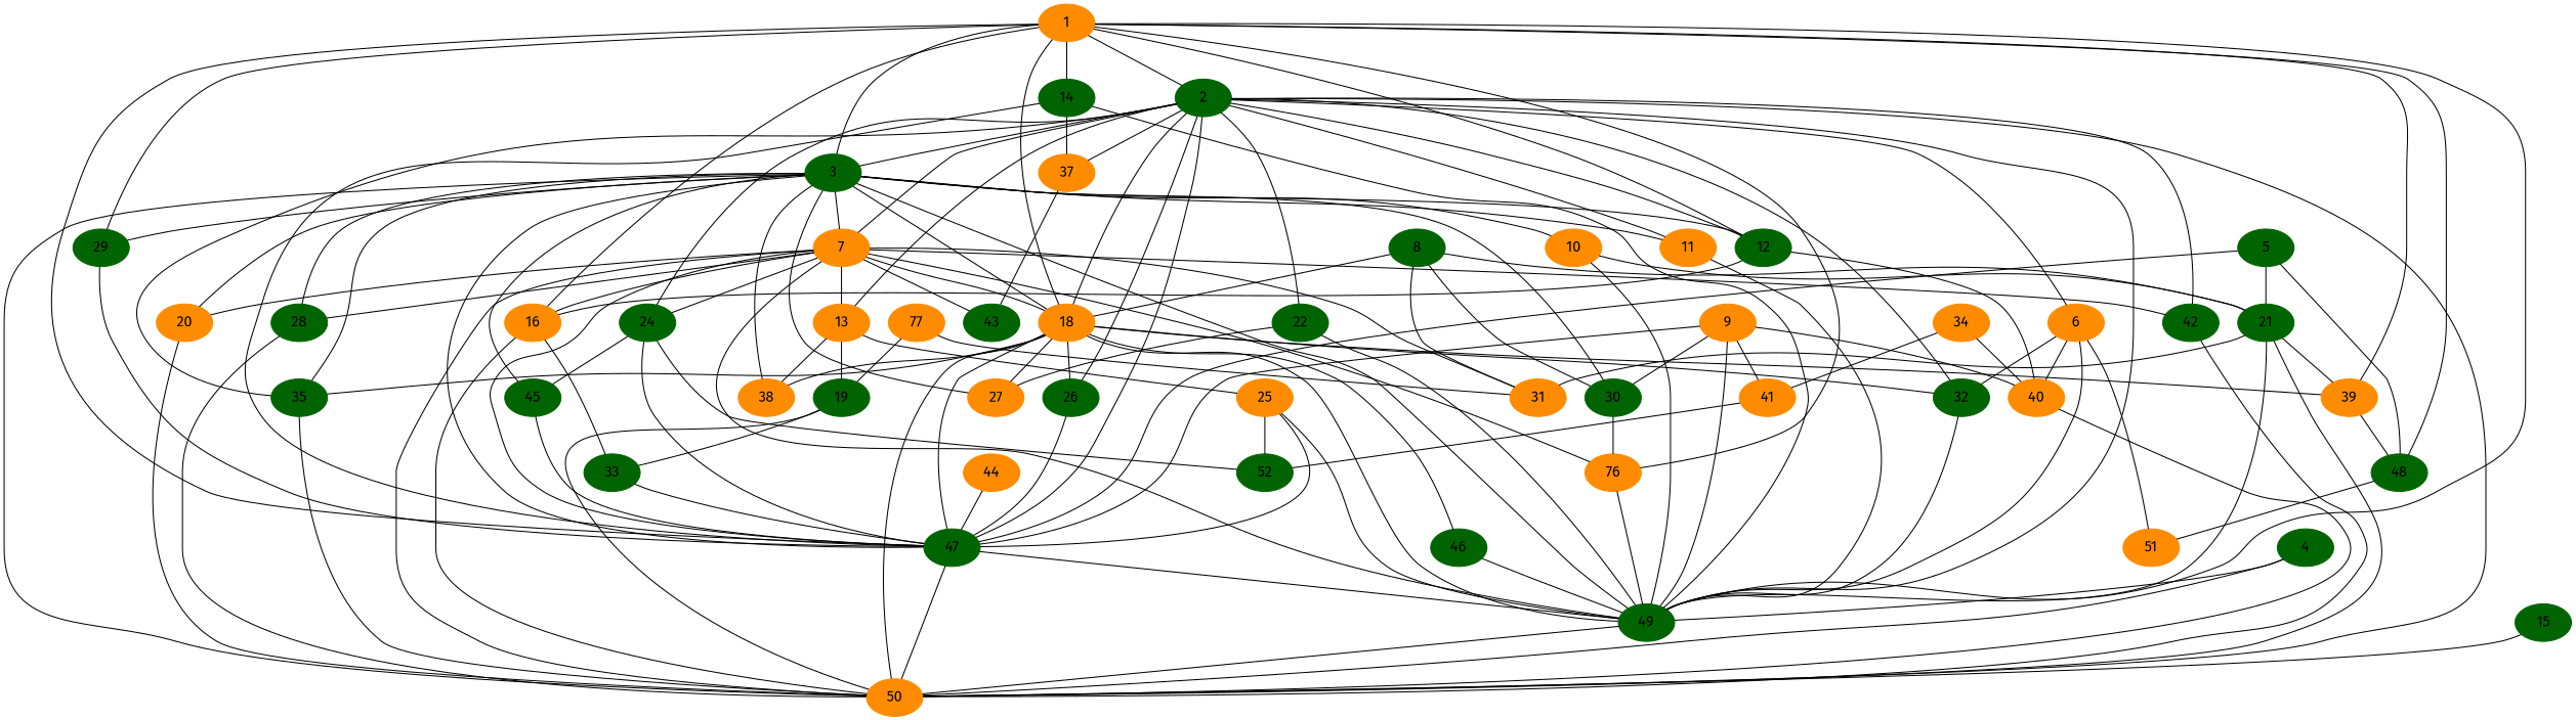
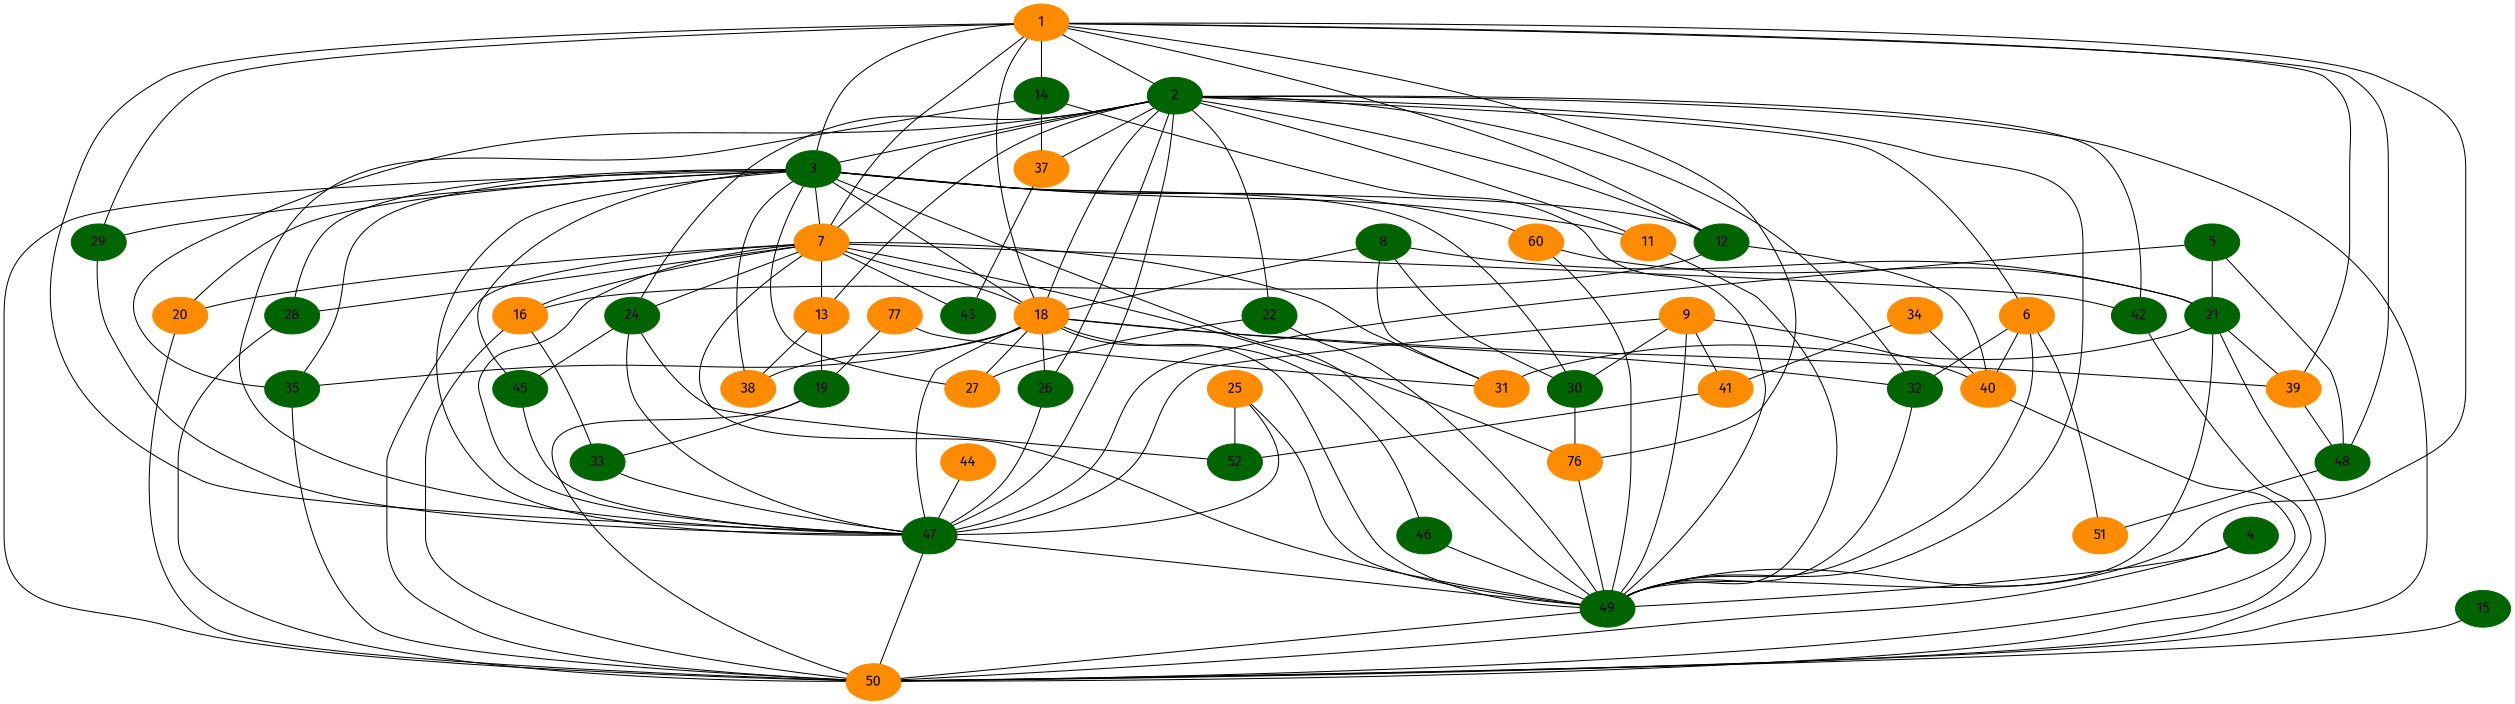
  graph {
    fontname="Fira Sans"
    node [color=darkgreen fontname="Fira Sans" style=filled]
    edge [fontname="Fira Sans" weight=1.0]
    1 [color=darkorange]
    2
    3
    7 [color=darkorange]
    12
    14
    18 [color=darkorange]
    29
    n9 [color=darkorange label=76]
    39 [color=darkorange]
    47
    48
    49
    50 [color=darkorange]
    6 [color=darkorange]
    11 [color=darkorange]
    13 [color=darkorange]
    22
    24
    26
    32
    35
    37 [color=darkorange]
    42
-   10 [color=darkorange]
+   10 [color=darkorange label=60]
    20 [color=darkorange]
    27 [color=darkorange]
    28
    30
    38 [color=darkorange]
    45
    16 [color=darkorange]
    31 [color=darkorange]
    43
    40 [color=darkorange]
    46
    51 [color=darkorange]
    19
    25 [color=darkorange]
    52
    21
    4
    5
    33
    8
    9 [color=darkorange]
    41 [color=darkorange]
    15
    n49 [color=darkorange label=77]
    34 [color=darkorange]
    44 [color=darkorange]
    1 -- 2 [weight=2.0]
    1 -- 3 [weight=2.0]
-   1 -- 16
+   1 -- 7
    1 -- 12
    1 -- 14
    1 -- 18
    1 -- 29
    1 -- n9
    1 -- 39
    1 -- 47
    1 -- 48
    1 -- 49
    2 -- 3 [weight=4.0]
    2 -- 7 [weight=3.0]
    2 -- 12
    2 -- 18 [weight=2.0]
    2 -- 47 [weight=4.0]
    2 -- 49 [weight=3.0]
    2 -- 50 [weight=3.0]
    2 -- 6
    2 -- 11
    2 -- 13
    2 -- 22
    2 -- 24
    2 -- 26
    2 -- 32 [weight=2.0]
    2 -- 35
    2 -- 37 [weight=2.0]
    2 -- 42
    3 -- 7 [weight=2.0]
    3 -- 12
    3 -- 18 [weight=2.0]
    3 -- 29
    3 -- 47 [weight=2.0]
    3 -- 49 [weight=2.0]
    3 -- 50 [weight=2.0]
    3 -- 11
    3 -- 35
    3 -- 10
    3 -- 20
    3 -- 27
    3 -- 28
    3 -- 30
    3 -- 38
    3 -- 45
    7 -- 18
    7 -- n9
    7 -- 47
    7 -- 49
    7 -- 50 [weight=2.0]
    7 -- 13
    7 -- 24 [weight=2.0]
    7 -- 42
    7 -- 20 [weight=2.0]
    7 -- 28
    7 -- 16
    7 -- 31
    7 -- 43
    12 -- 16
    12 -- 40
    14 -- 47
    14 -- 49
    14 -- 37 [weight=2.0]
    18 -- 39
    18 -- 47
    18 -- 49 [weight=3.0]
-   18 -- 50 [weight=2.0]
    18 -- 26
    18 -- 32
    18 -- 35
    18 -- 27
    18 -- 38
    18 -- 46
    29 -- 47
    n9 -- 49
    39 -- 48
    47 -- 49
    47 -- 50
    48 -- 51
    49 -- 50
    6 -- 49
    6 -- 32
    6 -- 40
    6 -- 51
    11 -- 49
    13 -- 38
    13 -- 19 [weight=2.0]
-   13 -- 25
    22 -- 49
    22 -- 27
    24 -- 47 [weight=2.0]
    24 -- 45
    24 -- 52
    26 -- 47
    32 -- 49
    35 -- 50
    37 -- 43
    42 -- 50
    10 -- 49
    10 -- 21
    20 -- 50
    28 -- 50
    30 -- n9
    45 -- 47
    16 -- 50
    16 -- 33
    40 -- 50
    46 -- 49
    19 -- 50
    19 -- 33
    25 -- 47
    25 -- 49
    25 -- 52
    21 -- 39
    21 -- 49
    21 -- 50
    21 -- 31
    4 -- 49
    4 -- 50
    5 -- 47
    5 -- 48
    5 -- 21
    33 -- 47
    8 -- 18
    8 -- 30
    8 -- 31
    8 -- 21
    9 -- 47
    9 -- 49
    9 -- 30
    9 -- 40 [weight=2.0]
    9 -- 41
    41 -- 52
    15 -- 50
    n49 -- 31
    n49 -- 19
    34 -- 40
    34 -- 41
    44 -- 47
  }
